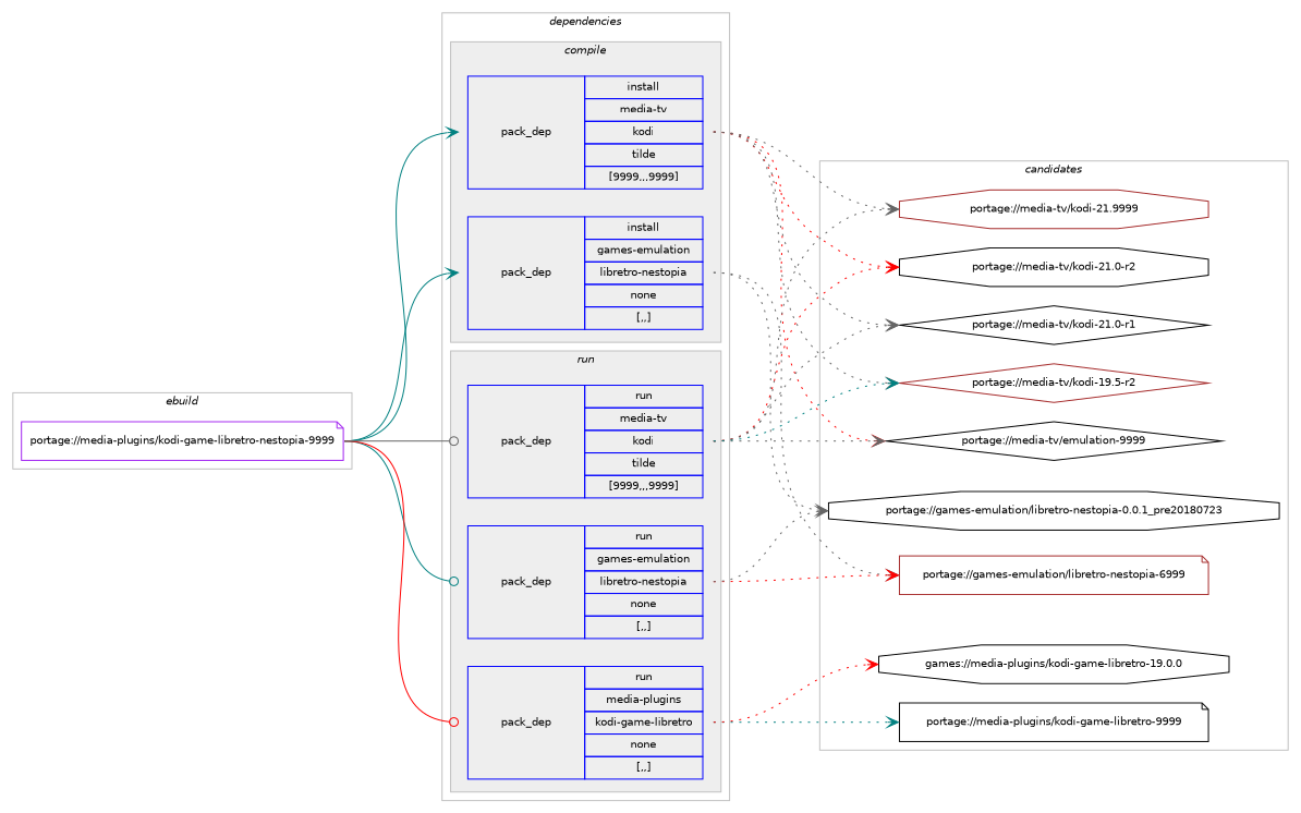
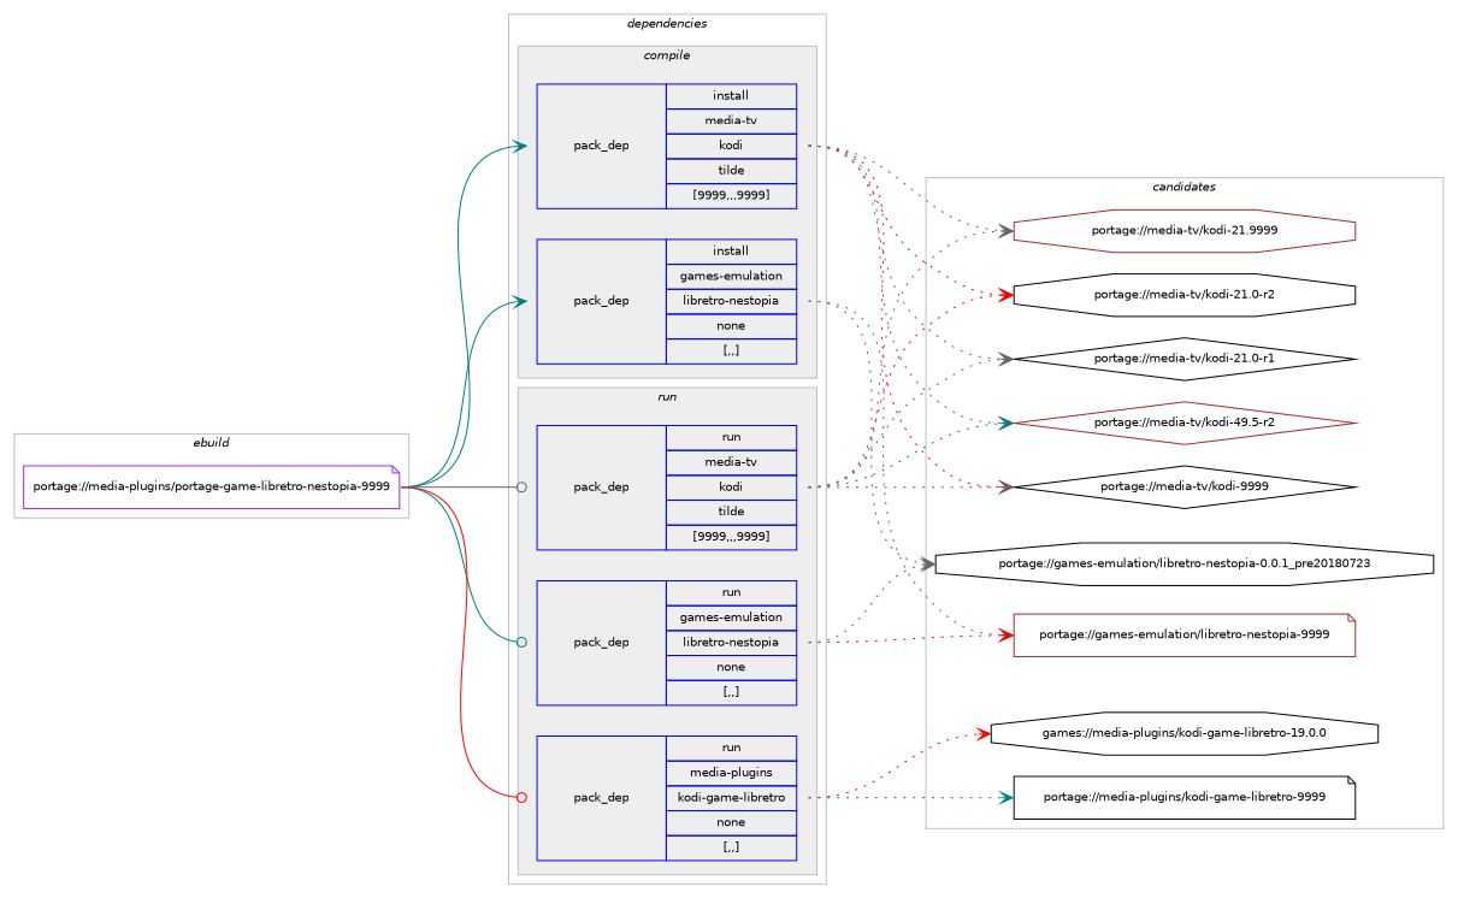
  digraph {
    compound=true
    concentrate=true
    fontname=Helvetica
    fontsize=10
    newrank=true
    rankdir=LR
    ranksep=1.5
    node [color=black fontname=Helvetica fontsize=10 shape=none]
    edge [arrowhead=vee color=gray40 headport=w style=dotted tailport=e weight=100]
-   n1 [color=purple label="portage://media-plugins/kodi-game-libretro-nestopia-9999" shape=note width=4]
+   n1 [color=purple label="portage://media-plugins/portage-game-libretro-nestopia-9999" shape=note width=4]
    n2 [color=blue label=<<TABLE BORDER="0" CELLBORDER="1" CELLSPACING="0" CELLPADDING="4" WIDTH="220"><TR><TD ROWSPAN="6" CELLPADDING="30">pack_dep</TD></TR><TR><TD WIDTH="110">install</TD></TR><TR><TD>games-emulation</TD></TR><TR><TD>libretro-nestopia</TD></TR><TR><TD>none</TD></TR><TR><TD>[,,]</TD></TR></TABLE>>]
    n3 [color=blue label=<<TABLE BORDER="0" CELLBORDER="1" CELLSPACING="0" CELLPADDING="4" WIDTH="220"><TR><TD ROWSPAN="6" CELLPADDING="30">pack_dep</TD></TR><TR><TD WIDTH="110">install</TD></TR><TR><TD>media-tv</TD></TR><TR><TD>kodi</TD></TR><TR><TD>tilde</TD></TR><TR><TD>[9999,,,9999]</TD></TR></TABLE>>]
    n4 [color=blue label=<<TABLE BORDER="0" CELLBORDER="1" CELLSPACING="0" CELLPADDING="4" WIDTH="220"><TR><TD ROWSPAN="6" CELLPADDING="30">pack_dep</TD></TR><TR><TD WIDTH="110">run</TD></TR><TR><TD>games-emulation</TD></TR><TR><TD>libretro-nestopia</TD></TR><TR><TD>none</TD></TR><TR><TD>[,,]</TD></TR></TABLE>>]
    n5 [color=blue label=<<TABLE BORDER="0" CELLBORDER="1" CELLSPACING="0" CELLPADDING="4" WIDTH="220"><TR><TD ROWSPAN="6" CELLPADDING="30">pack_dep</TD></TR><TR><TD WIDTH="110">run</TD></TR><TR><TD>media-plugins</TD></TR><TR><TD>kodi-game-libretro</TD></TR><TR><TD>none</TD></TR><TR><TD>[,,]</TD></TR></TABLE>>]
    n6 [color=blue label=<<TABLE BORDER="0" CELLBORDER="1" CELLSPACING="0" CELLPADDING="4" WIDTH="220"><TR><TD ROWSPAN="6" CELLPADDING="30">pack_dep</TD></TR><TR><TD WIDTH="110">run</TD></TR><TR><TD>media-tv</TD></TR><TR><TD>kodi</TD></TR><TR><TD>tilde</TD></TR><TR><TD>[9999,,,9999]</TD></TR></TABLE>>]
-   n7 [color=brown label="portage://games-emulation/libretro-nestopia-6999" shape=note width=4]
+   n7 [color=brown label="portage://games-emulation/libretro-nestopia-9999" shape=note width=4]
    n8 [label="portage://games-emulation/libretro-nestopia-0.0.1_pre20180723" shape=octagon width=4]
-   n9 [label="portage://media-tv/emulation-9999" shape=diamond width=4]
+   n9 [label="portage://media-tv/kodi-9999" shape=diamond width=4]
    n10 [color=brown label="portage://media-tv/kodi-21.9999" shape=octagon width=4]
    n11 [label="portage://media-tv/kodi-21.0-r2" shape=octagon width=4]
    n12 [label="portage://media-tv/kodi-21.0-r1" shape=diamond width=4]
-   n13 [color=brown label="portage://media-tv/kodi-19.5-r2" shape=diamond width=4]
+   n13 [color=brown label="portage://media-tv/kodi-49.5-r2" shape=diamond width=4]
    n14 [label="portage://media-plugins/kodi-game-libretro-9999" shape=note width=4]
    n15 [label="games://media-plugins/kodi-game-libretro-19.0.0" shape=octagon width=4]
    subgraph cluster_1 {
      color=gray
      label=<<i>ebuild</i>>
      n1
    }
    subgraph cluster_2 {
      color=gray
      label=<<i>dependencies</i>>
      subgraph cluster_3 {
        color=gray
        fillcolor="#eeeeee"
        label=<<i>compile</i>>
        style=filled
        subgraph sub_4 {
          color=gray
          fillcolor="#eeeeee"
          label=<<i>compile</i>>
          style=filled
          n2
        }
        subgraph sub_5 {
          color=gray
          fillcolor="#eeeeee"
          label=<<i>compile</i>>
          style=filled
          n3
        }
      }
      subgraph cluster_6 {
        color=gray
        fillcolor="#eeeeee"
        label=<<i>compile and run</i>>
        style=filled
      }
      subgraph cluster_7 {
        color=gray
        fillcolor="#eeeeee"
        label=<<i>run</i>>
        style=filled
        subgraph sub_8 {
          color=gray
          fillcolor="#eeeeee"
          label=<<i>run</i>>
          style=filled
          n4
        }
        subgraph sub_9 {
          color=gray
          fillcolor="#eeeeee"
          label=<<i>run</i>>
          style=filled
          n5
        }
        subgraph sub_10 {
          color=gray
          fillcolor="#eeeeee"
          label=<<i>run</i>>
          style=filled
          n6
        }
      }
    }
    subgraph cluster_11 {
      color=gray
      label=<<i>candidates</i>>
      rank=same
      subgraph sub_12 {
        color=black
        label=<<i>candidates</i>>
        nodesep=1
        rank=same
        n7
        n8
      }
      subgraph sub_13 {
        color=black
        label=<<i>candidates</i>>
        nodesep=1
        rank=same
        n9
        n10
        n11
        n12
        n13
      }
      subgraph sub_14 {
        color=black
        label=<<i>candidates</i>>
        nodesep=1
        rank=same
        n7
        n8
      }
      subgraph sub_15 {
        color=black
        label=<<i>candidates</i>>
        nodesep=1
        rank=same
        n14
        n15
      }
      subgraph sub_16 {
        color=black
        label=<<i>candidates</i>>
        nodesep=1
        rank=same
        n9
        n10
        n11
        n12
        n13
      }
    }
    n1 -> n2 [color=teal style=solid weight=20]
    n1 -> n3 [color=teal style=solid weight=20]
    n1 -> n4 [arrowhead=odot color=teal style=solid weight=20]
    n1 -> n5 [arrowhead=odot color=red style=solid weight=20]
    n1 -> n6 [arrowhead=odot style=solid weight=20]
    n2 -> n7
    n2 -> n8
    n3 -> n9 [color=red]
    n3 -> n10
    n3 -> n11 [color=red]
    n3 -> n12
    n3 -> n13
    n4 -> n7 [color=red]
    n4 -> n8
    n5 -> n14 [color=teal]
    n5 -> n15 [color=red]
    n6 -> n9
    n6 -> n10
    n6 -> n11 [color=red]
    n6 -> n12
    n6 -> n13 [color=teal]
  }
